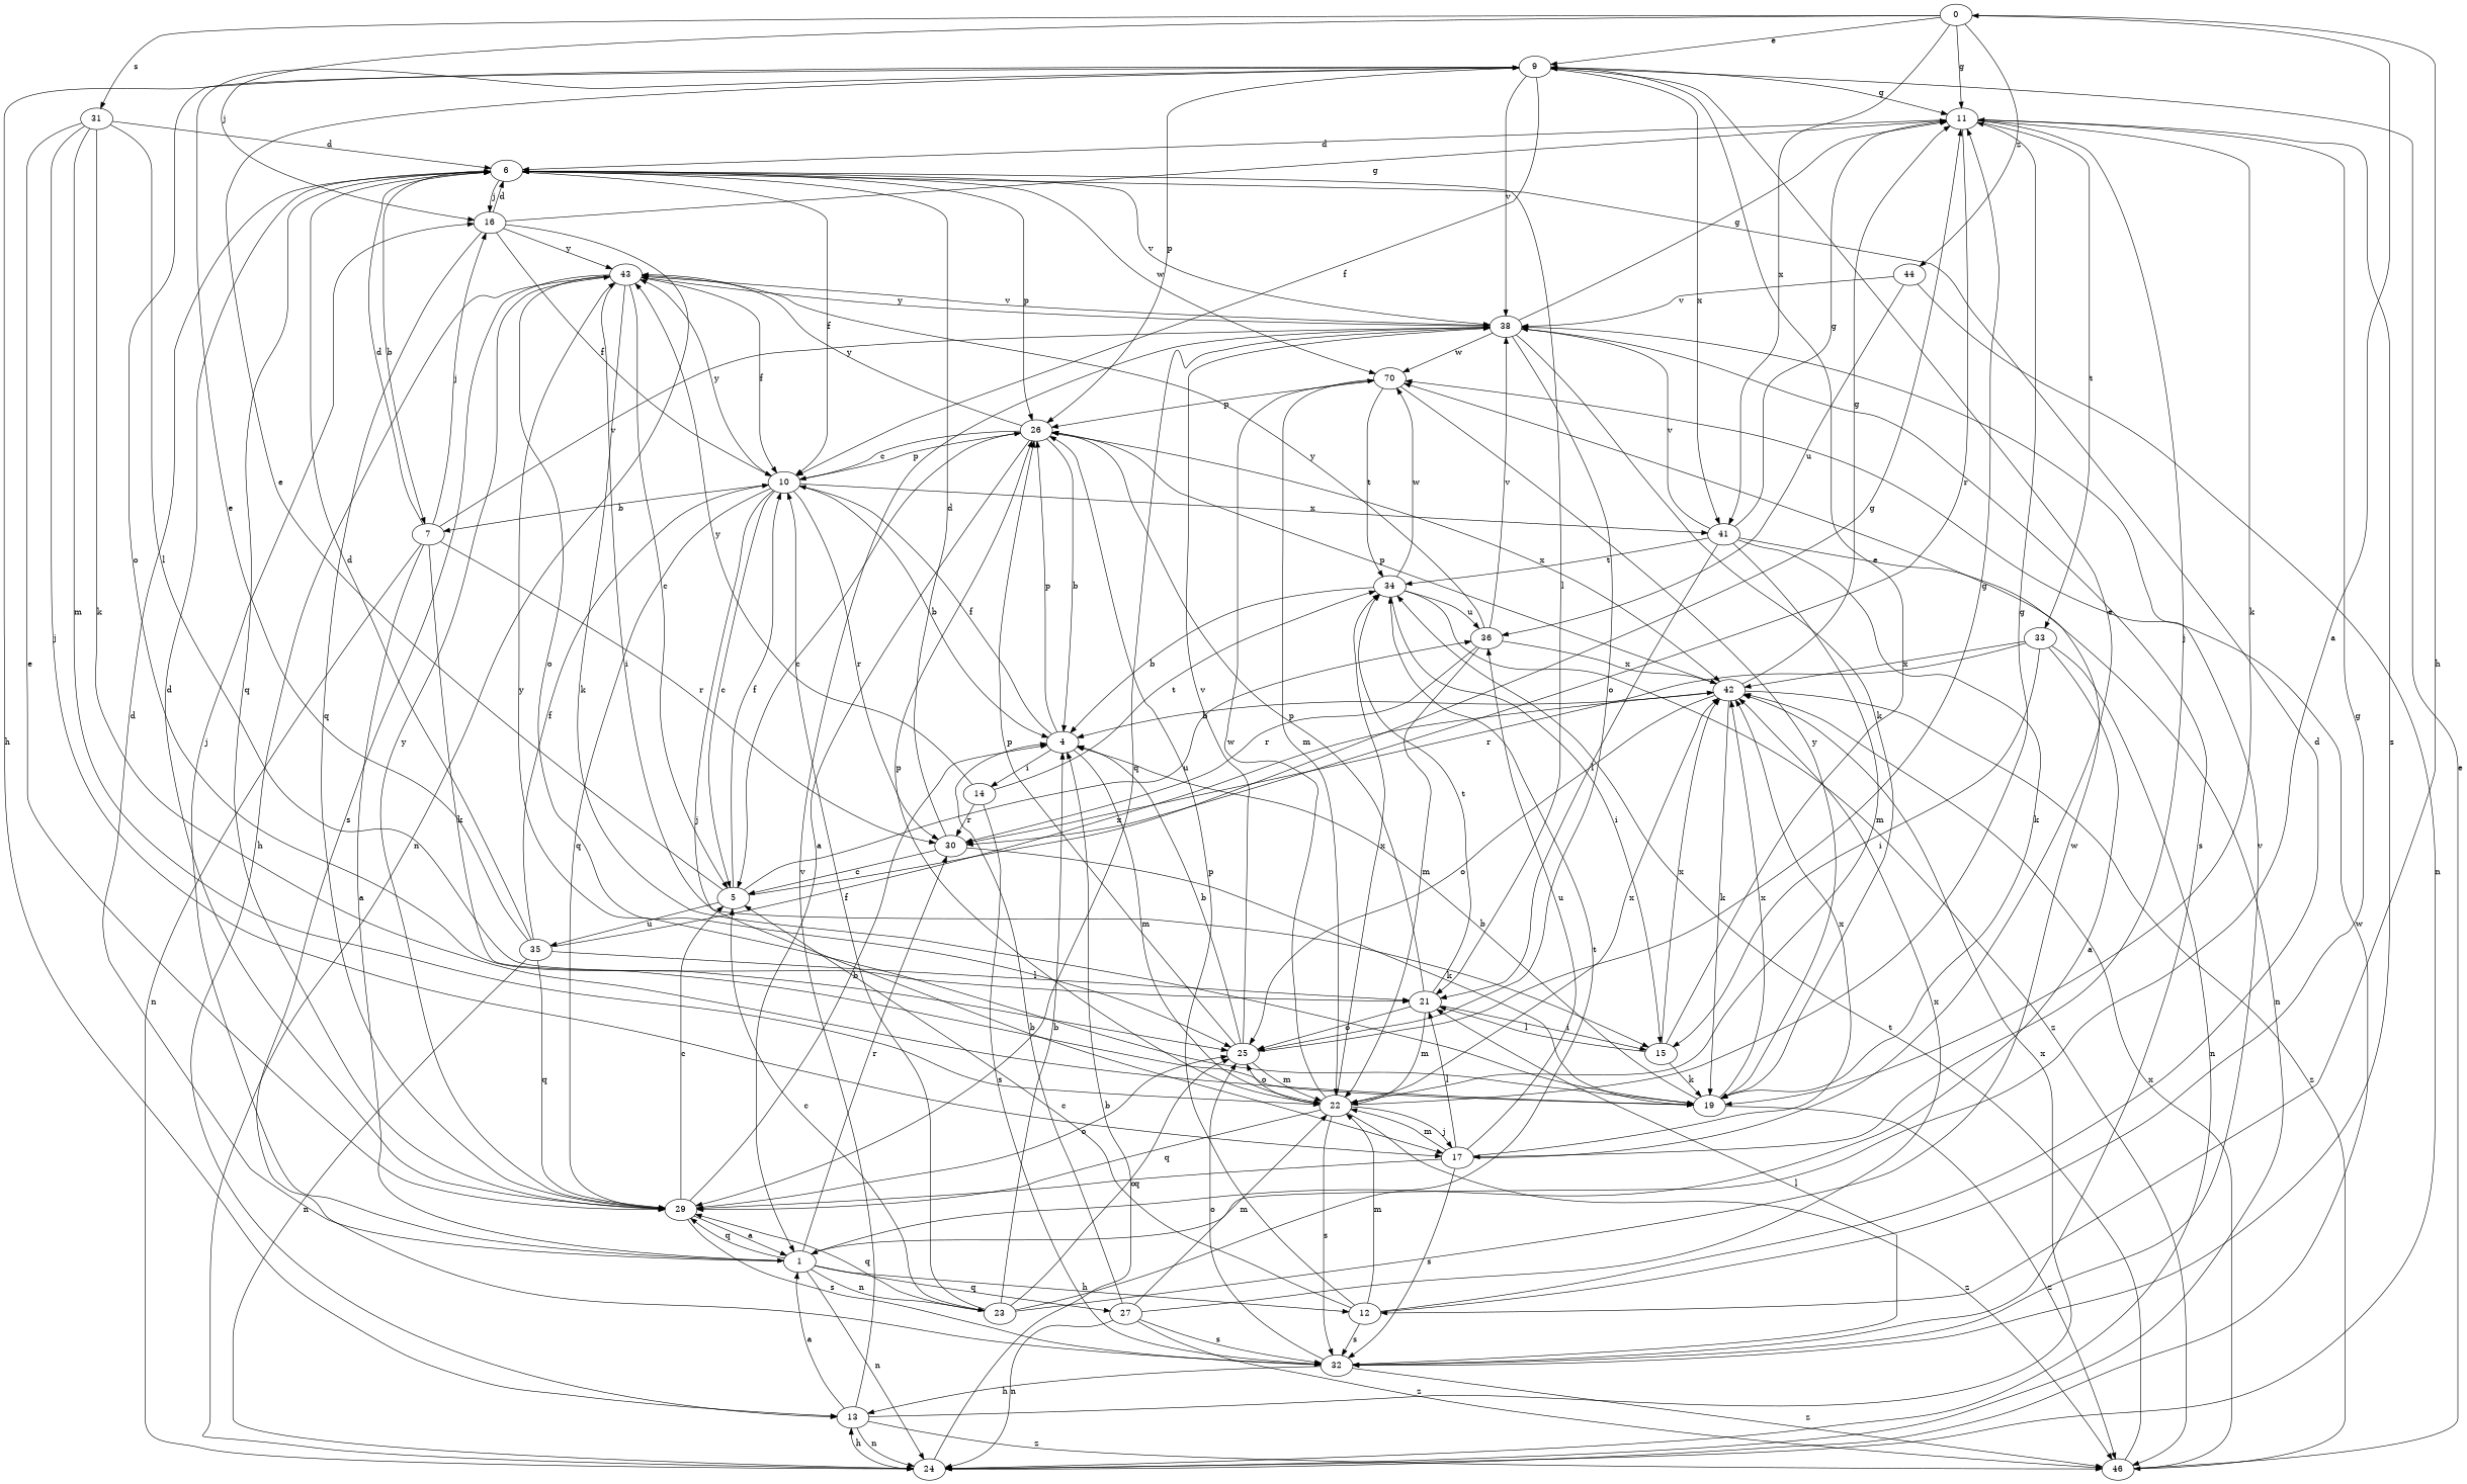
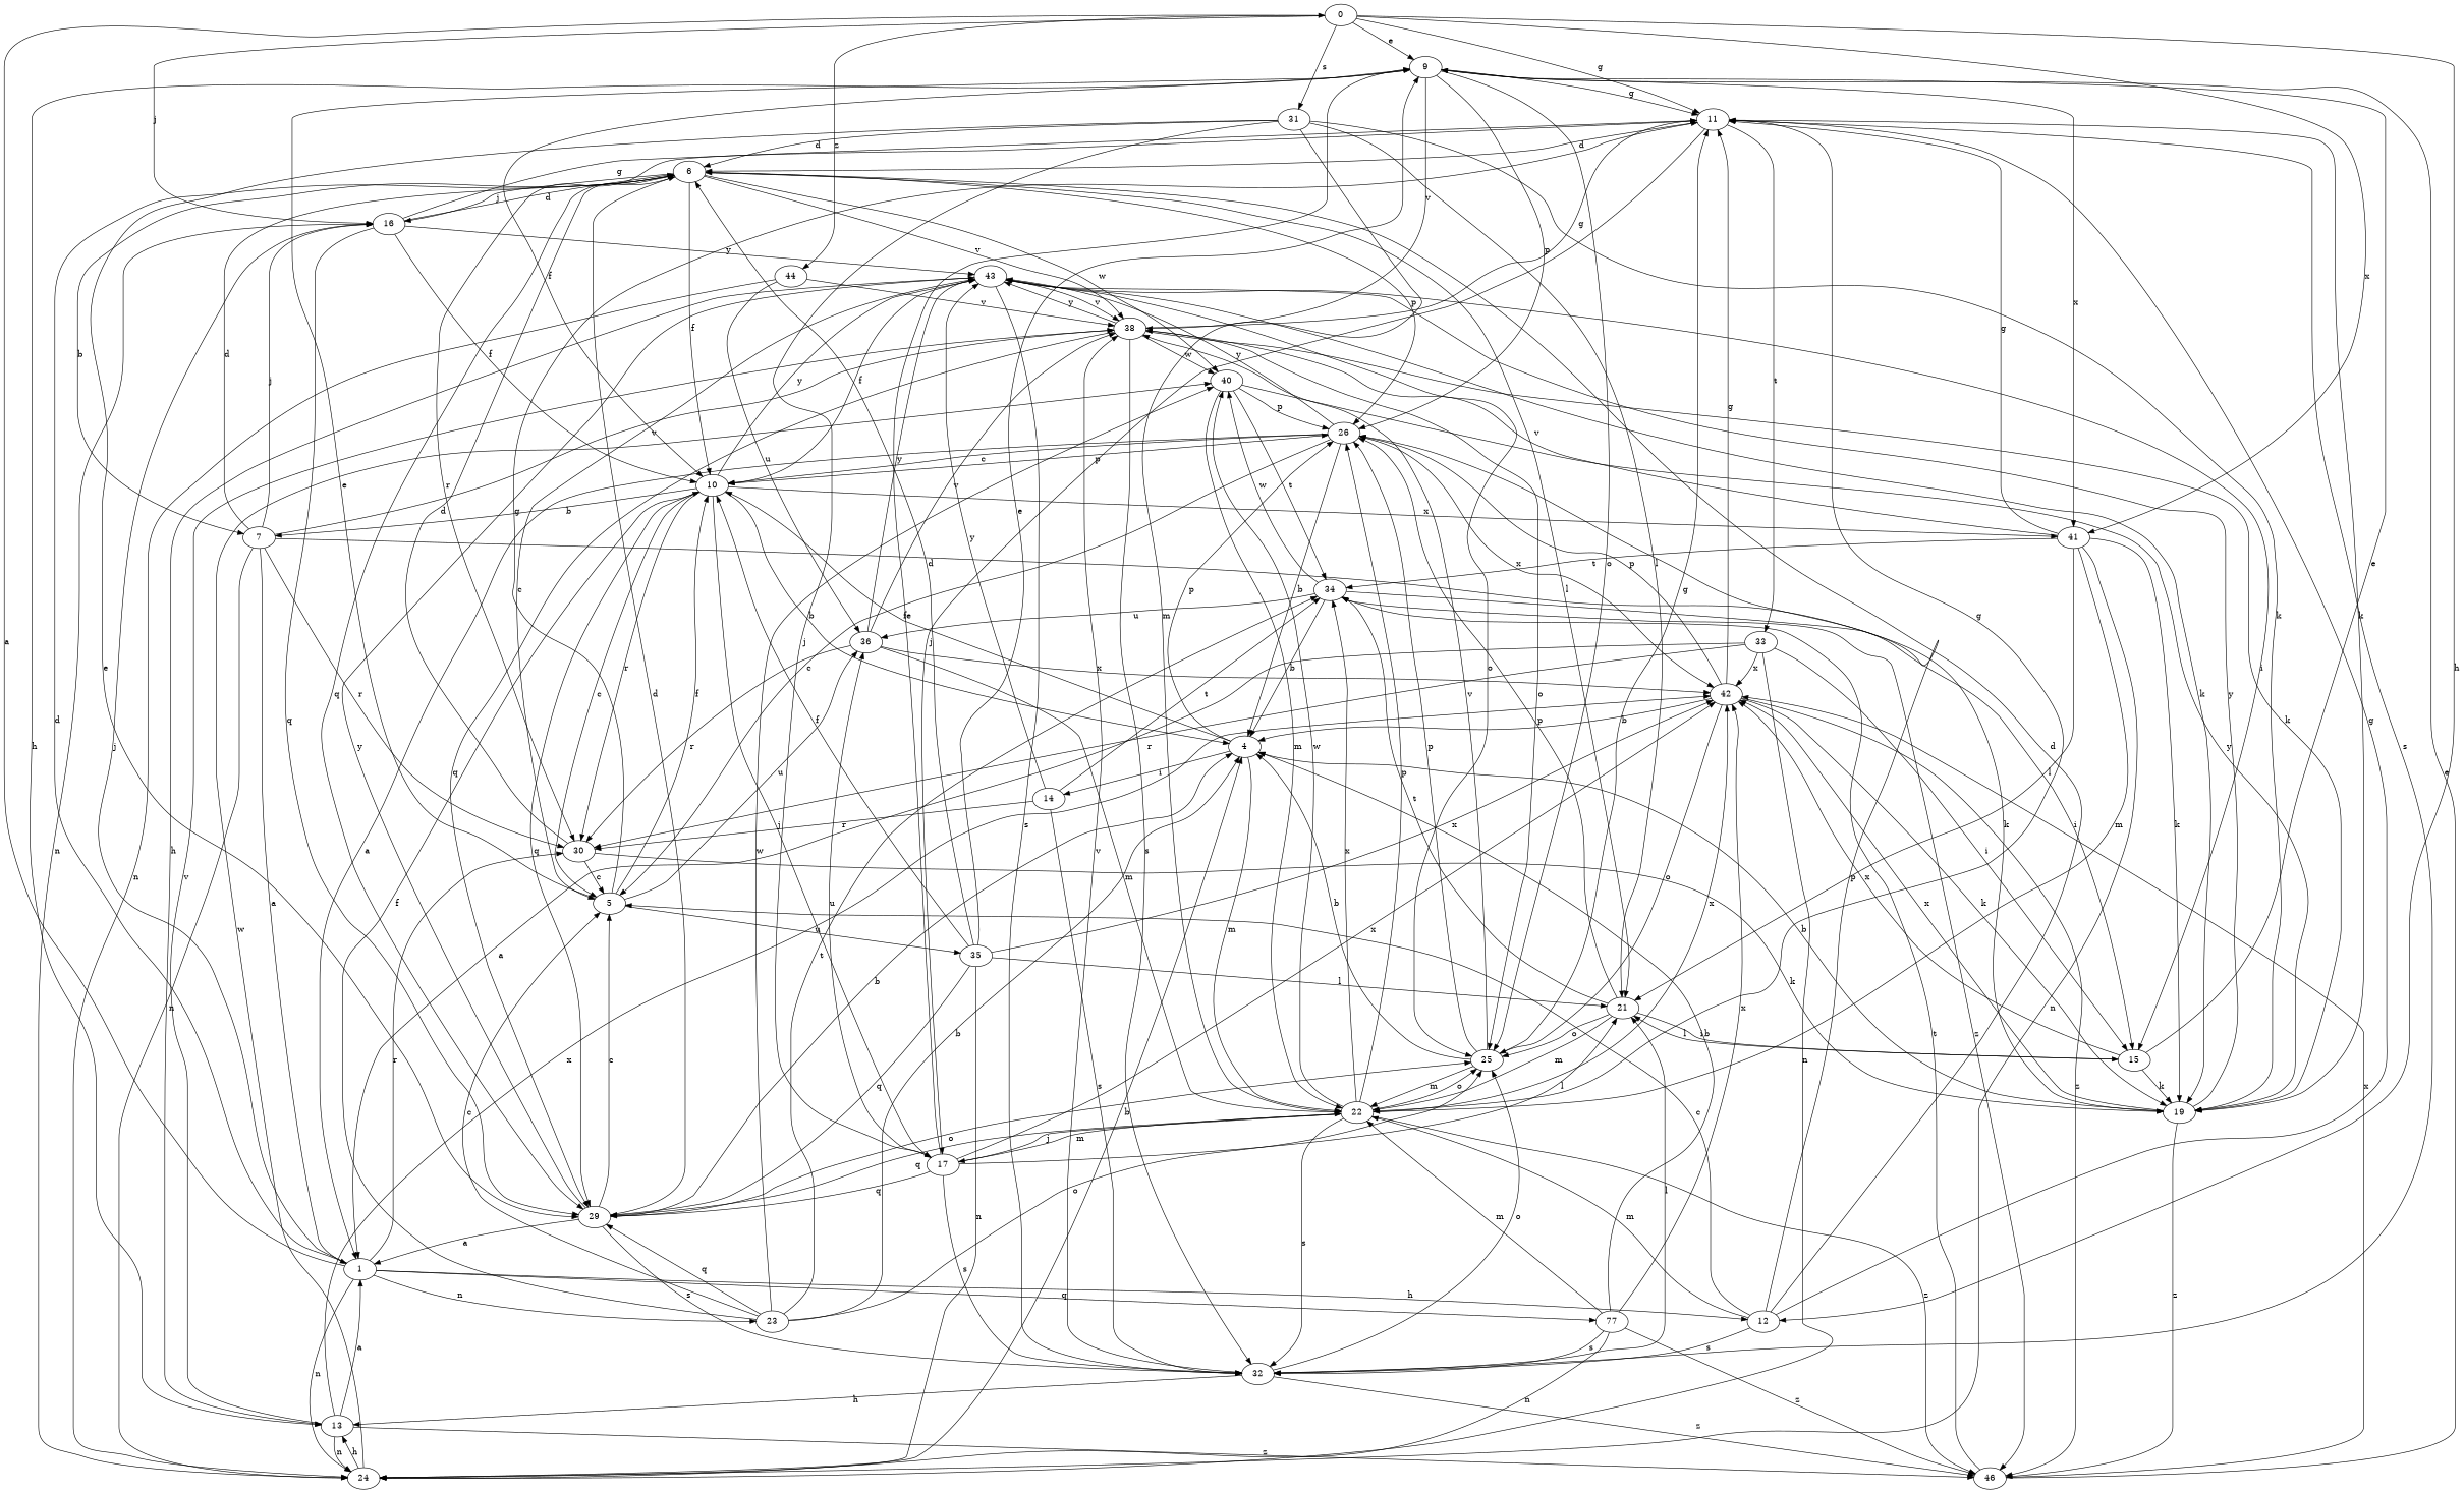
  strict digraph {
    0
    9
    11
    12
    16
    31
    41
    44
    38
    10
    26
    13
    25
    6
    30
    19
    17
    32
    33
    22
    5
    24
    29
    43
    21
    34
    36
    1
    23
-   27
+   27 [label=77]
    n31 [label=7]
-   40 [label=70]
+   40
    4
    42
    46
    14
    35
    15
    0 -> 9 [label=e]
    0 -> 11 [label=g]
    0 -> 12 [label=h]
    0 -> 16 [label=j]
    0 -> 31 [label=s]
    0 -> 41 [label=x]
    0 -> 44 [label=z]
    9 -> 11 [label=g]
    9 -> 41 [label=x]
    9 -> 38 [label=v]
    9 -> 10 [label=f]
    9 -> 26 [label=p]
    9 -> 13 [label=h]
    9 -> 25 [label=o]
    11 -> 6 [label=d]
    11 -> 30 [label=r]
    11 -> 19 [label=k]
    11 -> 17 [label=j]
    11 -> 32 [label=s]
    11 -> 33 [label=t]
    12 -> 11 [label=g]
    12 -> 26 [label=p]
    12 -> 6 [label=d]
    12 -> 32 [label=s]
    12 -> 22 [label=m]
    12 -> 5 [label=c]
    16 -> 11 [label=g]
    16 -> 10 [label=f]
    16 -> 6 [label=d]
    16 -> 24 [label=n]
    16 -> 29 [label=q]
    16 -> 43 [label=y]
    31 -> 6 [label=d]
    31 -> 19 [label=k]
    31 -> 17 [label=j]
    31 -> 22 [label=m]
    31 -> 29 [label=e]
    31 -> 21 [label=l]
    41 -> 11 [label=g]
    41 -> 38 [label=v]
    41 -> 19 [label=k]
    41 -> 22 [label=m]
    41 -> 24 [label=n]
    41 -> 21 [label=l]
    41 -> 34 [label=t]
    44 -> 38 [label=v]
    44 -> 24 [label=n]
    44 -> 36 [label=u]
    38 -> 11 [label=g]
    38 -> 25 [label=o]
    38 -> 19 [label=k]
    38 -> 32 [label=s]
    38 -> 29 [label=q]
    38 -> 43 [label=y]
    38 -> 40 [label=w]
    10 -> 41 [label=x]
    10 -> 26 [label=p]
    10 -> 30 [label=r]
    10 -> 17 [label=j]
    10 -> 5 [label=c]
    10 -> 29 [label=q]
    10 -> 43 [label=y]
    10 -> n31 [label=b]
    10 -> 4 [label=b]
    26 -> 10 [label=c]
    26 -> 5 [label=c]
    26 -> 43 [label=y]
    26 -> 1 [label=a]
    26 -> 4 [label=b]
    26 -> 42 [label=x]
    13 -> 38 [label=v]
    13 -> 24 [label=n]
    13 -> 1 [label=a]
    13 -> 42 [label=x]
    13 -> 46 [label=z]
    25 -> 11 [label=g]
    25 -> 38 [label=v]
    25 -> 26 [label=p]
    25 -> 22 [label=m]
    25 -> 4 [label=b]
    6 -> 16 [label=j]
    6 -> 38 [label=v]
    6 -> 10 [label=f]
    6 -> 26 [label=p]
    6 -> 29 [label=q]
    6 -> 21 [label=l]
    6 -> n31 [label=b]
    6 -> 40 [label=w]
    30 -> 6 [label=d]
    30 -> 19 [label=k]
    30 -> 5 [label=c]
    19 -> 43 [label=y]
    19 -> 4 [label=b]
    19 -> 42 [label=x]
    19 -> 46 [label=z]
    17 -> 9 [label=e]
    17 -> 32 [label=s]
    17 -> 22 [label=m]
    17 -> 29 [label=q]
    17 -> 21 [label=l]
    17 -> 36 [label=u]
    17 -> 42 [label=x]
    32 -> 38 [label=v]
    32 -> 13 [label=h]
    32 -> 25 [label=o]
    32 -> 21 [label=l]
    32 -> 46 [label=z]
    33 -> 30 [label=r]
    33 -> 24 [label=n]
    33 -> 1 [label=a]
    33 -> 42 [label=x]
    33 -> 15 [label=i]
    22 -> 11 [label=g]
    22 -> 26 [label=p]
    22 -> 25 [label=o]
    22 -> 17 [label=j]
    22 -> 32 [label=s]
    22 -> 29 [label=q]
    22 -> 34 [label=x]
    22 -> 40 [label=w]
    22 -> 42 [label=x]
    22 -> 46 [label=z]
    5 -> 9 [label=e]
    5 -> 11 [label=g]
    5 -> 10 [label=f]
    5 -> 36 [label=u]
    5 -> 35 [label=u]
    24 -> 13 [label=h]
    24 -> 40 [label=w]
    24 -> 4 [label=b]
    29 -> 25 [label=o]
    29 -> 6 [label=d]
    29 -> 32 [label=s]
    29 -> 5 [label=c]
    29 -> 43 [label=y]
    29 -> 1 [label=a]
    29 -> 4 [label=b]
    43 -> 38 [label=v]
    43 -> 10 [label=f]
    43 -> 13 [label=h]
    43 -> 25 [label=o]
    43 -> 19 [label=k]
    43 -> 32 [label=s]
    43 -> 5 [label=c]
    43 -> 15 [label=i]
    21 -> 26 [label=p]
    21 -> 25 [label=o]
    21 -> 22 [label=m]
    21 -> 34 [label=t]
    21 -> 15 [label=i]
    34 -> 36 [label=u]
    34 -> 40 [label=w]
    34 -> 4 [label=b]
    34 -> 46 [label=z]
    34 -> 15 [label=i]
    36 -> 38 [label=v]
    36 -> 30 [label=r]
    36 -> 22 [label=m]
    36 -> 43 [label=y]
    36 -> 42 [label=x]
    1 -> 0 [label=a]
    1 -> 12 [label=h]
    1 -> 16 [label=j]
    1 -> 6 [label=d]
    1 -> 30 [label=r]
    1 -> 24 [label=n]
-   1 -> 29 [label=q]
    1 -> 23 [label=n]
    1 -> 27 [label=q]
    23 -> 10 [label=f]
    23 -> 25 [label=o]
    23 -> 5 [label=c]
    23 -> 29 [label=q]
    23 -> 34 [label=t]
    23 -> 40 [label=w]
    23 -> 4 [label=b]
    27 -> 32 [label=s]
    27 -> 22 [label=m]
    27 -> 24 [label=n]
    27 -> 4 [label=b]
    27 -> 42 [label=x]
    27 -> 46 [label=z]
    n31 -> 16 [label=j]
    n31 -> 38 [label=v]
    n31 -> 6 [label=d]
    n31 -> 30 [label=r]
    n31 -> 19 [label=k]
    n31 -> 24 [label=n]
    n31 -> 1 [label=a]
    40 -> 26 [label=p]
    40 -> 19 [label=y]
    40 -> 22 [label=m]
    40 -> 34 [label=t]
    4 -> 10 [label=f]
    4 -> 26 [label=p]
    4 -> 22 [label=m]
    4 -> 14 [label=i]
    42 -> 11 [label=g]
    42 -> 26 [label=p]
    42 -> 25 [label=o]
    42 -> 19 [label=k]
    42 -> 4 [label=b]
    42 -> 46 [label=z]
    46 -> 9 [label=e]
    46 -> 34 [label=t]
    46 -> 42 [label=x]
    14 -> 30 [label=r]
    14 -> 32 [label=s]
    14 -> 43 [label=y]
    14 -> 34 [label=t]
    35 -> 9 [label=e]
    35 -> 10 [label=f]
    35 -> 6 [label=d]
    35 -> 24 [label=n]
    35 -> 29 [label=q]
    35 -> 21 [label=l]
    35 -> 42 [label=x]
    15 -> 9 [label=e]
    15 -> 19 [label=k]
    15 -> 21 [label=l]
    15 -> 42 [label=x]
  }
